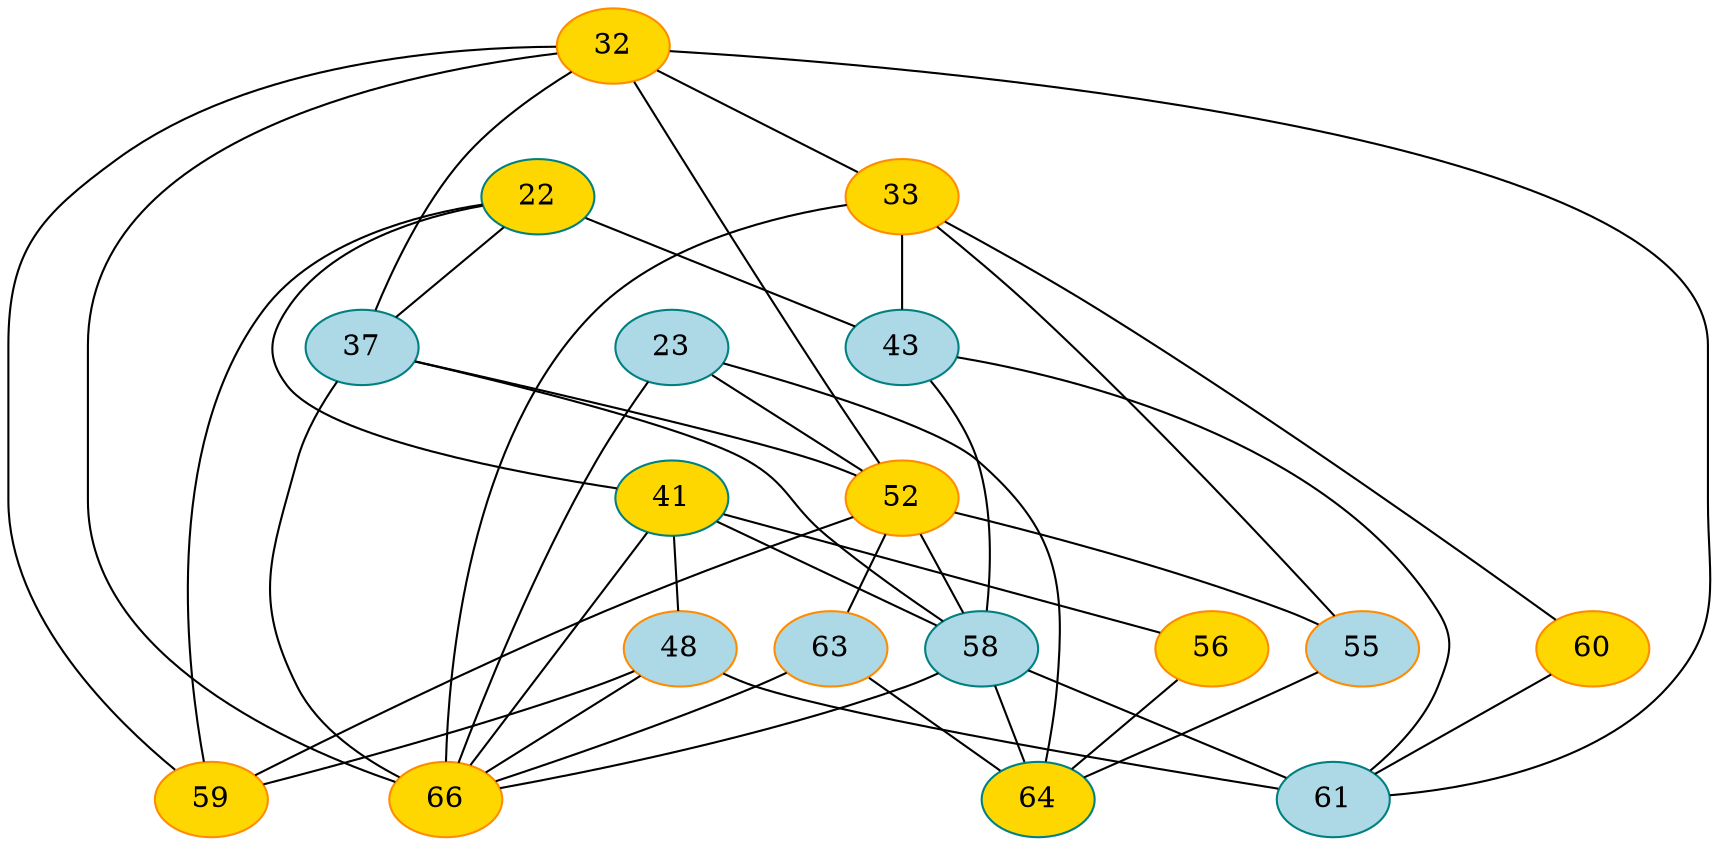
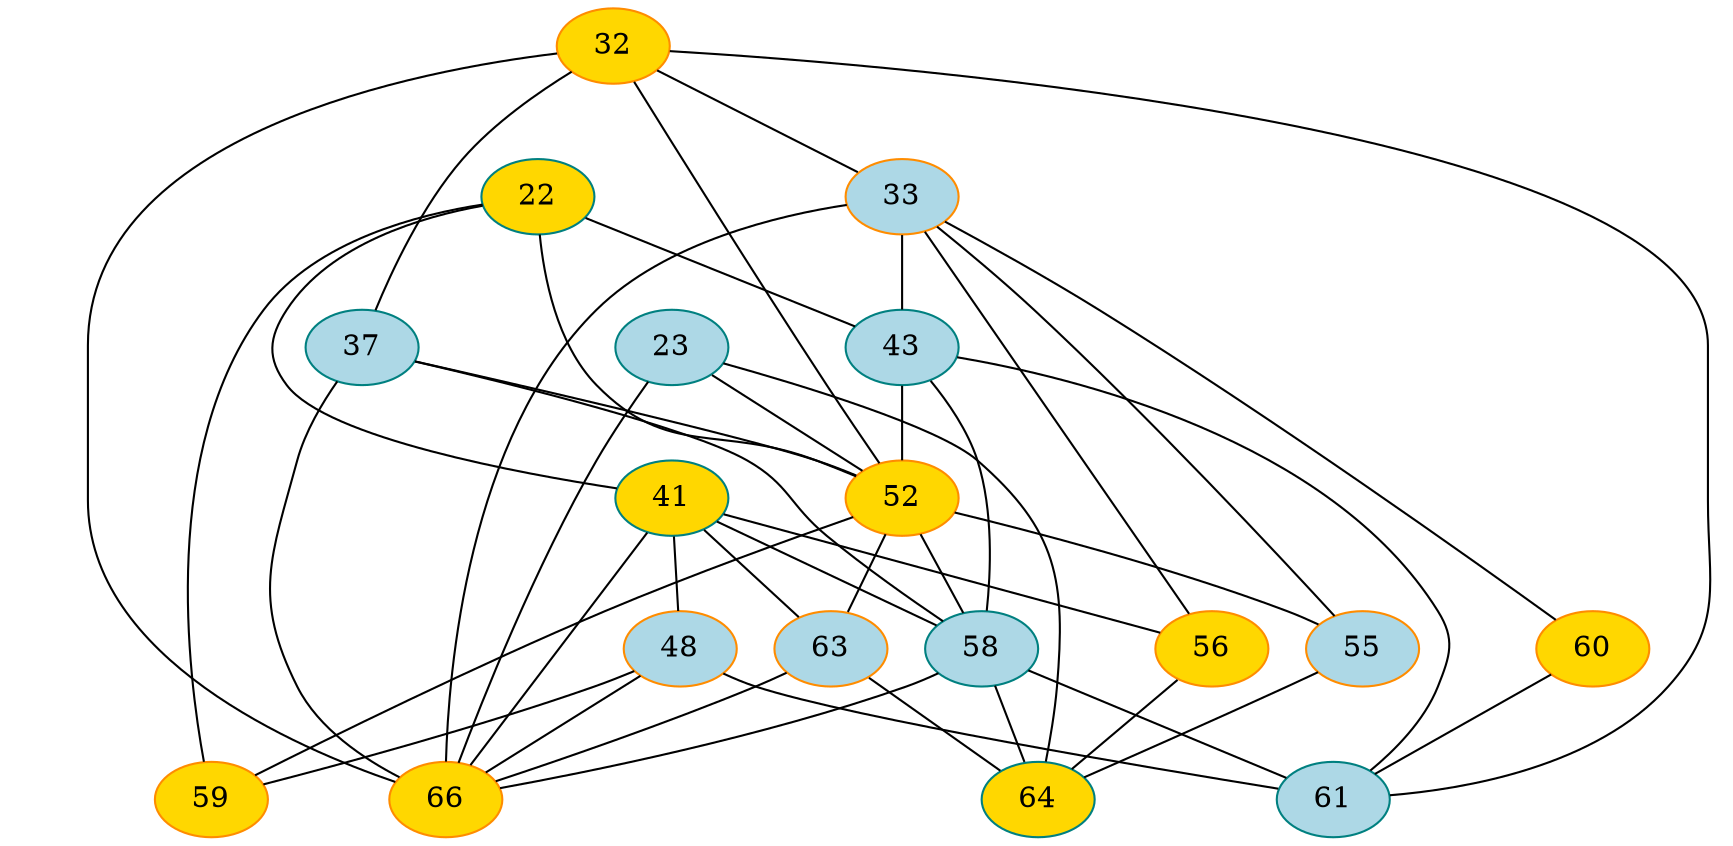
  graph {
    node [color=darkorange fillcolor=gold style=filled]
    23 [color=teal fillcolor=lightblue super="+19"]
    52 [super="+44+47"]
    64 [color=teal super="+5+11"]
    66 [super="+22+30+65"]
    59
    55 [fillcolor=lightblue super="+50+53"]
    58 [color=teal fillcolor=lightblue super="+10+3+51"]
    63 [fillcolor=lightblue super="+62"]
    n9 [color=teal label=22 super="+14"]
    37 [color=teal fillcolor=lightblue super="+34+17"]
    41 [color=teal super="+24+38"]
    43 [color=teal fillcolor=lightblue super="+8+40"]
    56 [super="+2"]
    48 [fillcolor=lightblue super="+4+28"]
    61 [color=teal fillcolor=lightblue super="+54"]
    32 [super="+7+13+31"]
-   33 [super="+12+15+18"]
+   33 [fillcolor=lightblue super="+12+15+18"]
    60
    23 -- 52 [weight=2]
    23 -- 64
    23 -- 66 [weight=3]
    52 -- 59
    52 -- 55
    52 -- 58
    52 -- 63
    55 -- 64 [weight=2]
    58 -- 64 [weight=3]
    58 -- 66 [weight=2]
    58 -- 61 [weight=3]
    63 -- 64
    63 -- 66 [weight=2]
    n9 -- 59
-   n9 -- 37 [weight=2]
+   n9 -- 52 [weight=2]
    n9 -- 41
    n9 -- 43 [weight=2]
    37 -- 52
    37 -- 66
    37 -- 58
    41 -- 66 [weight=2]
    41 -- 58 [weight=3]
+   41 -- 63 [weight=2]
    41 -- 56
    41 -- 48
+   43 -- 52 [weight=4]
    43 -- 58
    43 -- 61 [weight=2]
    56 -- 64
    48 -- 66 [weight=3]
    48 -- 59
    48 -- 61 [weight=3]
    32 -- 52
    32 -- 66 [weight=2]
-   32 -- 59
    32 -- 37 [weight=2]
    32 -- 61 [weight=2]
    32 -- 33 [weight=2]
    33 -- 66 [weight=3]
    33 -- 55
    33 -- 43
+   33 -- 56 [weight=2]
    33 -- 60
    60 -- 61 [weight=2]
  }
